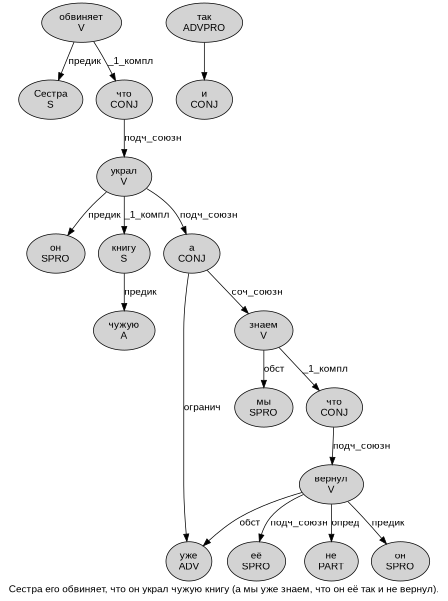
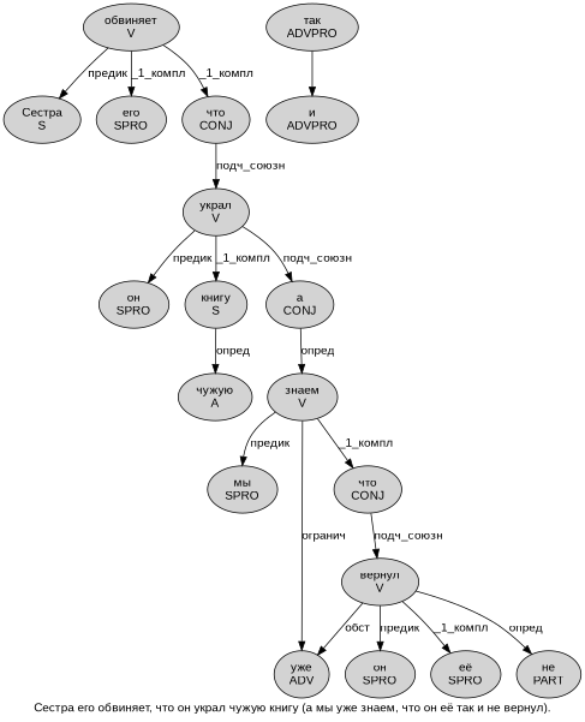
  digraph {
    fontname="Liberation Sans"
    label="Сестра его обвиняет, что он украл чужую книгу (а мы уже знаем, что он её так и не вернул)."
    node [fillcolor=lightgray fontname="Liberation Sans" penwidth=1 shape=ellipse style=filled]
    edge [fontname="Liberation Sans"]
    n1 [label="Сестра\nS"]
+   n2 [label="его\nSPRO"]
    n3 [label="обвиняет\nV"]
    n4 [label="что\nCONJ"]
    n5 [label="украл\nV"]
    n6 [label="он\nSPRO"]
    n7 [label="книгу\nS"]
    n8 [label="а\nCONJ"]
    n9 [label="чужую\nA"]
    n10 [label="знаем\nV"]
    n11 [label="мы\nSPRO"]
    n12 [label="уже\nADV"]
    n13 [label="что\nCONJ"]
    n14 [label="вернул\nV"]
    n15 [label="он\nSPRO"]
    n16 [label="её\nSPRO"]
    n17 [label="не\nPART"]
    n18 [label="так\nADVPRO"]
-   n19 [label="и\nCONJ"]
+   n19 [label="и\nADVPRO"]
    n3 -> n1 [label="предик"]
+   n3 -> n2 [label="_1_компл"]
    n3 -> n4 [label="_1_компл"]
    n4 -> n5 [label="подч_союзн"]
    n5 -> n6 [label="предик"]
    n5 -> n7 [label="_1_компл"]
    n5 -> n8 [label="подч_союзн"]
-   n7 -> n9 [label="предик"]
-   n8 -> n10 [label="соч_союзн"]
-   n10 -> n11 [label="обст"]
-   n8 -> n12 [label="огранич"]
+   n7 -> n9 [label="опред"]
+   n8 -> n10 [label="опред"]
+   n10 -> n11 [label="предик"]
+   n10 -> n12 [label="огранич"]
    n10 -> n13 [label="_1_компл"]
    n13 -> n14 [label="подч_союзн"]
    n14 -> n12 [label="обст"]
    n14 -> n15 [label="предик"]
-   n14 -> n16 [label="подч_союзн"]
+   n14 -> n16 [label="_1_компл"]
    n14 -> n17 [label="опред"]
    n18 -> n19
  }
